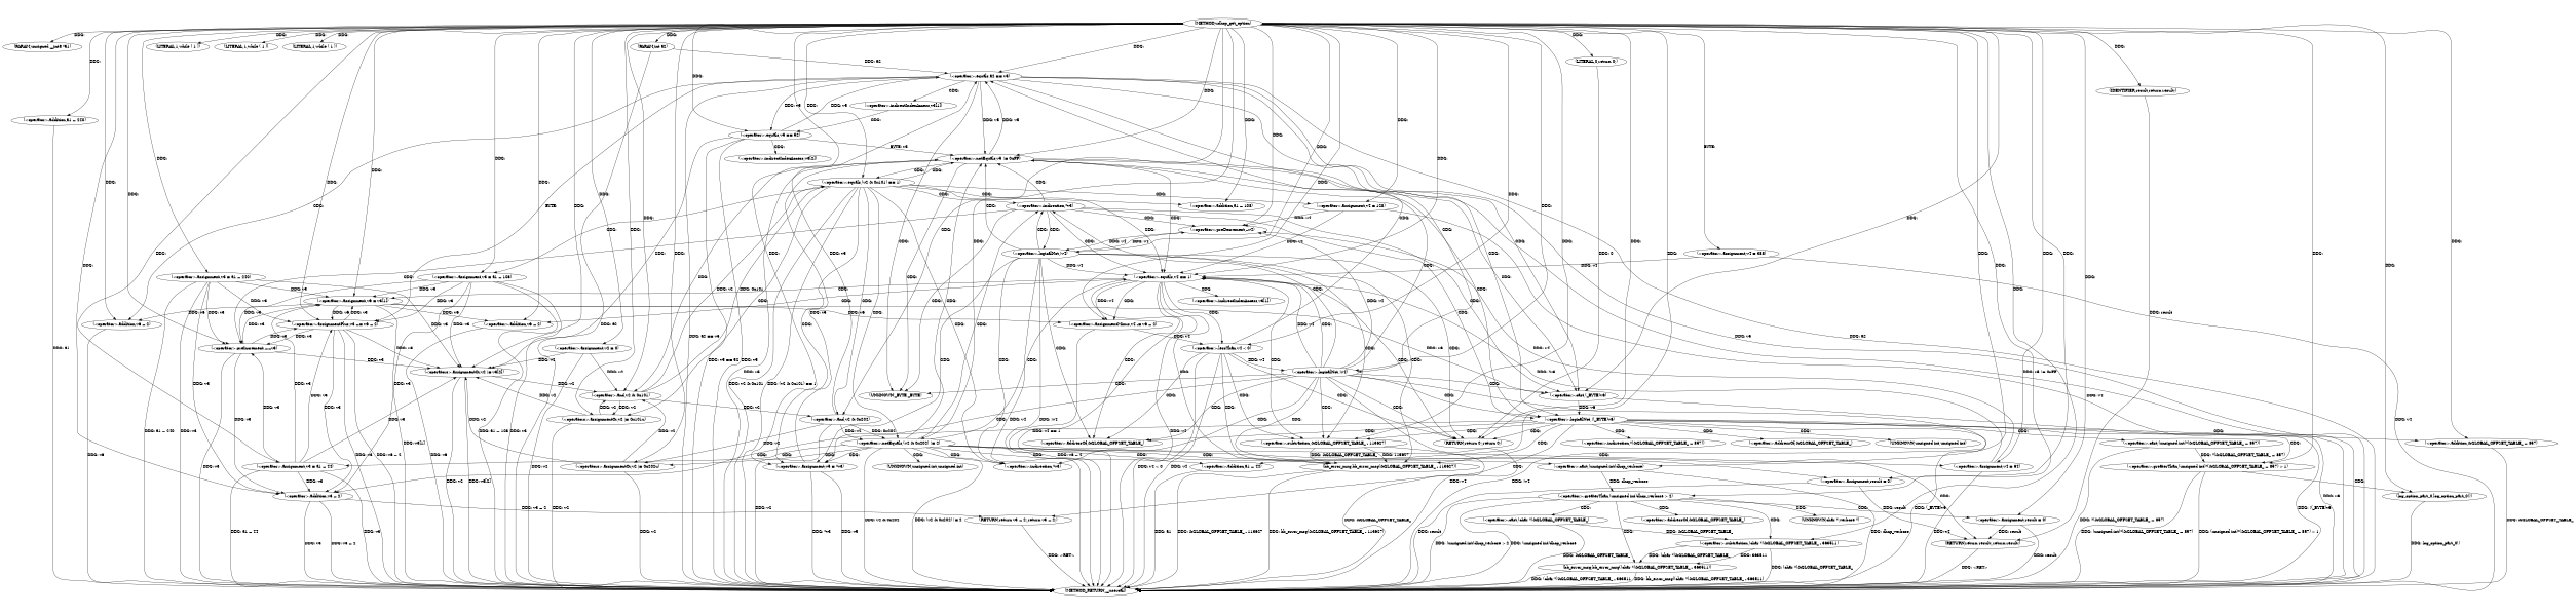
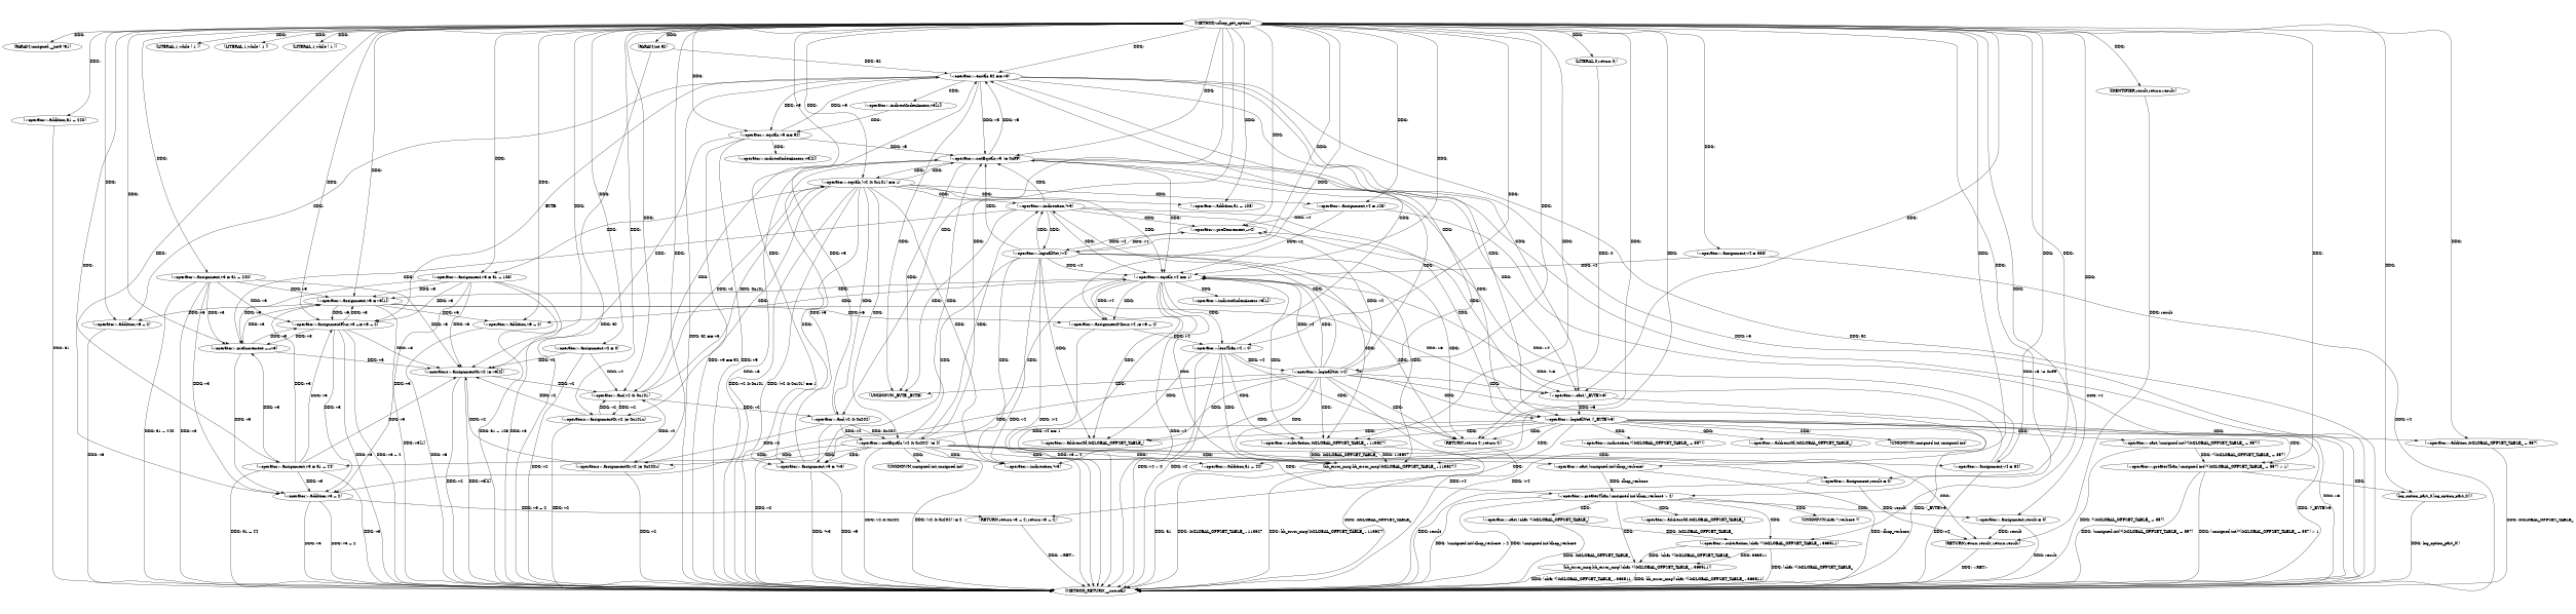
  digraph {
    n1 [label="(METHOD,udhcp_get_option)"]
    n2 [label="(PARAM,unsigned __int8 *a1)"]
    n3 [label="(PARAM,int a2)"]
    n4 [label="(<operator>.assignment,v2 = 0)"]
    n5 [label="(<operator>.assignment,v3 = a1 + 240)"]
    n6 [label="(<operator>.addition,a1 + 240)"]
    n7 [label="(<operator>.assignment,v4 = 388)"]
    n8 [label="(LITERAL,1,while ( 1 ))"]
    n9 [label="(LITERAL,1,while ( 1 ))"]
    n10 [label="(LITERAL,1,while ( 1 ))"]
    n11 [label="(<operator>.assignment,v5 = *v3)"]
    n12 [label="(<operator>.preDecrement,--v4)"]
    n13 [label="(<operator>.preIncrement,++v3)"]
    n14 [label="(<operator>.logicalNot,!v4)"]
    n15 [label="(<operator>.notEquals,v5 != 0xFF)"]
    n16 [label="(<operator>.equals,(v2 & 0x101) == 1)"]
    n17 [label="(<operator>.and,v2 & 0x101)"]
    n18 [label="(<operators>.assignmentOr,v2 |= 0x101u)"]
    n19 [label="(<operator>.assignment,v3 = a1 + 108)"]
    n20 [label="(<operator>.addition,a1 + 108)"]
    n21 [label="(<operator>.assignment,v4 = 128)"]
    n22 [label="(<operator>.notEquals,(v2 & 0x202) != 2)"]
    n23 [label="(<operator>.and,v2 & 0x202)"]
    n24 [label="(<operator>.assignment,result = 0)"]
    n25 [label="(<operator>.greaterThan,(unsigned int)dhcp_verbose > 2)"]
    n26 [label="(<operator>.cast,(unsigned int)dhcp_verbose)"]
    n27 [label="(<operator>.subtraction,(char *)&GLOBAL_OFFSET_TABLE_ - 363511)"]
    n28 [label="(<operator>.assignment,result = 0)"]
    n29 [label="(IDENTIFIER,result,return result;)"]
    n30 [label="(<operators>.assignmentOr,v2 |= 0x202u)"]
    n31 [label="(<operator>.assignment,v3 = a1 + 44)"]
    n32 [label="(<operator>.addition,a1 + 44)"]
    n33 [label="(<operator>.assignment,v4 = 64)"]
    n34 [label="(<operator>.equals,v4 == 1)"]
    n35 [label="(<operator>.assignment,v6 = v3[1])"]
    n36 [label="(<operator>.assignmentMinus,v4 -= v6 + 2)"]
    n37 [label="(<operator>.addition,v6 + 2)"]
    n38 [label="(<operator>.lessThan,v4 < 0)"]
    n39 [label="(<operator>.equals,a2 == v5)"]
    n40 [label="(<operator>.equals,v5 == 52)"]
    n41 [label="(<operators>.assignmentOr,v2 |= v3[2])"]
    n42 [label="(<operator>.assignmentPlus,v3 += v6 + 2)"]
    n43 [label="(<operator>.addition,v6 + 2)"]
    n44 [label="(<operator>.logicalNot,!v4)"]
    n45 [label="(<operator>.cast,(_BYTE)v6)"]
    n46 [label="(<operator>.subtraction,&GLOBAL_OFFSET_TABLE_ - 113627)"]
    n47 [label="(RETURN,return 0;,return 0;)"]
    n48 [label="(LITERAL,0,return 0;)"]
    n49 [label="(<operator>.greaterThan,(unsigned int)*(&GLOBAL_OFFSET_TABLE_ + 857) > 1)"]
    n50 [label="(<operator>.addition,&GLOBAL_OFFSET_TABLE_ + 857)"]
    n51 [label="(log_option_part_0,log_option_part_0())"]
    n52 [label="(<operator>.addition,v3 + 2)"]
    n53 [label="(METHOD_RETURN,__usercall)"]
    n54 [label="(bb_error_msg,bb_error_msg(&GLOBAL_OFFSET_TABLE_ - 113627))"]
    n55 [label="(<operator>.indirection,*v3)"]
    n56 [label="(<operator>.indirection,*v3)"]
    n57 [label="(<operator>.addressOf,&GLOBAL_OFFSET_TABLE_)"]
    n58 [label="(<operator>.logicalNot,!(_BYTE)v6)"]
    n59 [label="(UNKNOWN,_BYTE,_BYTE)"]
    n60 [label="(RETURN,return result;,return result;)"]
    n61 [label="(UNKNOWN,unsigned int,unsigned int)"]
    n62 [label="(bb_error_msg,bb_error_msg((char *)&GLOBAL_OFFSET_TABLE_ - 363511))"]
    n63 [label="(<operator>.cast,(char *)&GLOBAL_OFFSET_TABLE_)"]
    n64 [label="(UNKNOWN,char *,verbose *)"]
    n65 [label="(<operator>.addressOf,&GLOBAL_OFFSET_TABLE_)"]
    n66 [label="(<operator>.indirectIndexAccess,v3[1])"]
    n67 [label="(<operator>.indirectIndexAccess,v3[1])"]
    n68 [label="(<operator>.indirectIndexAccess,v3[2])"]
    n69 [label="(RETURN,return v3 + 2;,return v3 + 2;)"]
    n70 [label="(<operator>.cast,(unsigned int)*(&GLOBAL_OFFSET_TABLE_ + 857))"]
    n71 [label="(UNKNOWN,unsigned int,unsigned int)"]
    n72 [label="(<operator>.indirection,*(&GLOBAL_OFFSET_TABLE_ + 857))"]
    n73 [label="(<operator>.addressOf,&GLOBAL_OFFSET_TABLE_)"]
    n1 -> n2 [label="DDG: "]
    n1 -> n3 [label="DDG: "]
    n1 -> n4 [label="DDG: "]
    n1 -> n5 [label="DDG: "]
    n1 -> n6 [label="DDG: "]
-   n1 -> n7 [label="BYTE: "]
+   n1 -> n7 [label="DDG: "]
    n1 -> n8 [label="DDG: "]
    n1 -> n9 [label="DDG: "]
    n1 -> n10 [label="DDG: "]
    n1 -> n11 [label="DDG: "]
    n1 -> n12 [label="DDG: "]
    n1 -> n13 [label="DDG: "]
    n1 -> n14 [label="DDG: "]
    n1 -> n15 [label="DDG: "]
    n1 -> n16 [label="DDG: "]
    n1 -> n17 [label="DDG: "]
    n1 -> n18 [label="DDG: "]
    n1 -> n19 [label="DDG: "]
    n1 -> n20 [label="DDG: "]
    n1 -> n21 [label="DDG: "]
    n1 -> n22 [label="DDG: "]
    n1 -> n23 [label="CDG: "]
    n1 -> n24 [label="DDG: "]
    n1 -> n25 [label="DDG: "]
    n1 -> n26 [label="DDG: "]
    n1 -> n27 [label="DDG: "]
    n1 -> n28 [label="DDG: "]
    n1 -> n29 [label="DDG: "]
    n1 -> n30 [label="DDG: "]
    n1 -> n31 [label="DDG: "]
    n1 -> n32 [label="DDG: "]
    n1 -> n33 [label="DDG: "]
    n1 -> n34 [label="DDG: "]
    n1 -> n35 [label="DDG: "]
    n1 -> n36 [label="DDG: "]
    n1 -> n37 [label="DDG: "]
    n1 -> n38 [label="DDG: "]
    n1 -> n39 [label="DDG: "]
    n1 -> n40 [label="DDG: "]
    n1 -> n41 [label="DDG: "]
    n1 -> n42 [label="DDG: "]
    n1 -> n43 [label="DDG: "]
    n1 -> n44 [label="DDG: "]
    n1 -> n45 [label="DDG: "]
    n1 -> n46 [label="DDG: "]
    n1 -> n47 [label="DDG: "]
    n1 -> n48 [label="DDG: "]
    n1 -> n49 [label="DDG: "]
    n1 -> n50 [label="DDG: "]
    n1 -> n51 [label="DDG: "]
    n1 -> n52 [label="DDG: "]
    n3 -> n39 [label="DDG: a2"]
    n3 -> n53 [label="DDG: a2"]
    n4 -> n17 [label="DDG: v2"]
    n4 -> n41 [label="DDG: v2"]
    n4 -> n53 [label="DDG: v2"]
    n5 -> n13 [label="DDG: v3"]
    n5 -> n35 [label="DDG: v3"]
    n5 -> n41 [label="DDG: v3"]
    n5 -> n42 [label="DDG: v3"]
    n5 -> n52 [label="DDG: v3"]
    n5 -> n53 [label="DDG: a1 + 240"]
    n5 -> n53 [label="DDG: v3"]
    n6 -> n53 [label="DDG: a1"]
    n7 -> n34 [label="DDG: v4"]
    n7 -> n53 [label="DDG: v4"]
    n11 -> n15 [label="DDG: v5"]
    n11 -> n53 [label="DDG: *v3"]
    n11 -> n53 [label="DDG: v5"]
    n12 -> n14 [label="DDG: v4"]
    n13 -> n35 [label="DDG: v3"]
    n13 -> n41 [label="DDG: v3"]
    n13 -> n42 [label="DDG: v3"]
    n13 -> n52 [label="DDG: v3"]
-   n13 -> n53 [label="DDG: v3"]
    n14 -> n11 [label="CDG: "]
    n14 -> n12 [label="DDG: v4"]
    n14 -> n15 [label="CDG: "]
    n14 -> n34 [label="DDG: v4"]
    n14 -> n46 [label="CDG: "]
    n14 -> n47 [label="CDG: "]
    n14 -> n53 [label="DDG: !v4"]
    n14 -> n53 [label="DDG: v4"]
    n14 -> n54 [label="CDG: "]
    n14 -> n55 [label="CDG: "]
    n14 -> n56 [label="CDG: "]
    n14 -> n57 [label="CDG: "]
    n15 -> n16 [label="CDG: "]
    n15 -> n17 [label="CDG: "]
    n15 -> n34 [label="CDG: "]
    n15 -> n39 [label="DDG: v5"]
    n15 -> n45 [label="CDG: "]
    n15 -> n53 [label="DDG: v5"]
    n15 -> n53 [label="DDG: v5 != 0xFF"]
    n15 -> n58 [label="CDG: "]
    n15 -> n59 [label="CDG: "]
    n16 -> n11 [label="CDG: "]
    n16 -> n15 [label="CDG: "]
    n16 -> n18 [label="CDG: "]
    n16 -> n19 [label="CDG: "]
    n16 -> n20 [label="CDG: "]
    n16 -> n21 [label="CDG: "]
    n16 -> n22 [label="CDG: "]
    n16 -> n23 [label="CDG: "]
    n16 -> n34 [label="CDG: "]
    n16 -> n53 [label="DDG: (v2 & 0x101) == 1"]
    n16 -> n53 [label="DDG: v2 & 0x101"]
    n16 -> n55 [label="CDG: "]
    n16 -> n56 [label="CDG: "]
    n17 -> n16 [label="DDG: v2"]
    n17 -> n16 [label="DDG: 0x101"]
    n17 -> n18 [label="DDG: v2"]
    n17 -> n23 [label="DDG: v2"]
    n18 -> n17 [label="DDG: v2"]
    n18 -> n41 [label="DDG: v2"]
    n18 -> n53 [label="DDG: v2"]
    n19 -> n13 [label="DDG: v3"]
    n19 -> n35 [label="DDG: v3"]
    n19 -> n41 [label="DDG: v3"]
    n19 -> n42 [label="DDG: v3"]
    n19 -> n52 [label="DDG: v3"]
    n19 -> n53 [label="DDG: a1 + 108"]
    n19 -> n53 [label="DDG: v3"]
    n21 -> n12 [label="DDG: v4"]
    n21 -> n34 [label="DDG: v4"]
    n21 -> n53 [label="DDG: v4"]
    n22 -> n11 [label="CDG: "]
    n22 -> n15 [label="CDG: "]
    n22 -> n24 [label="CDG: "]
+   n22 -> n25 [label="CDG: "]
    n22 -> n26 [label="CDG: "]
    n22 -> n30 [label="CDG: "]
    n22 -> n31 [label="CDG: "]
    n22 -> n32 [label="CDG: "]
    n22 -> n33 [label="CDG: "]
    n22 -> n34 [label="CDG: "]
    n22 -> n53 [label="DDG: v2 & 0x202"]
    n22 -> n53 [label="DDG: (v2 & 0x202) != 2"]
    n22 -> n55 [label="CDG: "]
    n22 -> n56 [label="CDG: "]
    n22 -> n60 [label="CDG: "]
    n22 -> n61 [label="CDG: "]
    n23 -> n22 [label="DDG: v2"]
    n23 -> n22 [label="DDG: 0x202"]
    n23 -> n30 [label="DDG: v2"]
    n23 -> n39 [label="DDG: v5"]
    n23 -> n53 [label="DDG: v2"]
    n24 -> n53 [label="DDG: result"]
    n24 -> n60 [label="DDG: result"]
    n25 -> n27 [label="CDG: "]
    n25 -> n28 [label="CDG: "]
    n25 -> n53 [label="DDG: (unsigned int)dhcp_verbose > 2"]
    n25 -> n53 [label="DDG: (unsigned int)dhcp_verbose"]
    n25 -> n62 [label="CDG: "]
    n25 -> n63 [label="CDG: "]
    n25 -> n64 [label="CDG: "]
    n25 -> n65 [label="CDG: "]
    n26 -> n25 [label="DDG: dhcp_verbose"]
    n26 -> n53 [label="DDG: dhcp_verbose"]
    n27 -> n53 [label="DDG: (char *)&GLOBAL_OFFSET_TABLE_"]
    n27 -> n62 [label="DDG: (char *)&GLOBAL_OFFSET_TABLE_"]
    n27 -> n62 [label="DDG: 363511"]
    n28 -> n53 [label="DDG: result"]
    n28 -> n60 [label="DDG: result"]
    n29 -> n60 [label="DDG: result"]
    n30 -> n17 [label="DDG: v2"]
    n30 -> n41 [label="DDG: v2"]
    n30 -> n53 [label="DDG: v2"]
    n31 -> n13 [label="DDG: v3"]
    n31 -> n35 [label="DDG: v3"]
    n31 -> n41 [label="DDG: v3"]
    n31 -> n42 [label="DDG: v3"]
    n31 -> n52 [label="DDG: v3"]
    n31 -> n53 [label="DDG: a1 + 44"]
    n31 -> n53 [label="DDG: v3"]
    n32 -> n53 [label="DDG: a1"]
    n33 -> n12 [label="DDG: v4"]
    n33 -> n34 [label="DDG: *v3"]
    n33 -> n53 [label="DDG: v4"]
    n34 -> n35 [label="CDG: "]
    n34 -> n36 [label="DDG: v4"]
    n34 -> n36 [label="CDG: "]
    n34 -> n37 [label="CDG: "]
    n34 -> n38 [label="CDG: "]
    n34 -> n46 [label="CDG: "]
    n34 -> n47 [label="CDG: "]
    n34 -> n53 [label="DDG: v4"]
    n34 -> n53 [label="DDG: v4 == 1"]
    n34 -> n54 [label="CDG: "]
    n34 -> n57 [label="CDG: "]
    n34 -> n66 [label="CDG: "]
    n35 -> n36 [label="DDG: v6"]
    n35 -> n37 [label="DDG: v6"]
    n35 -> n42 [label="DDG: v6"]
    n35 -> n43 [label="DDG: v6"]
    n35 -> n45 [label="DDG: v6"]
    n35 -> n53 [label="DDG: v3[1]"]
    n36 -> n38 [label="DDG: v4"]
    n36 -> n53 [label="DDG: v6 + 2"]
    n37 -> n53 [label="DDG: v6"]
    n38 -> n39 [label="CDG: "]
    n38 -> n44 [label="DDG: v4"]
    n38 -> n46 [label="CDG: "]
    n38 -> n47 [label="CDG: "]
    n38 -> n53 [label="DDG: v4 < 0"]
    n38 -> n53 [label="DDG: v4"]
    n38 -> n54 [label="CDG: "]
    n38 -> n57 [label="CDG: "]
    n39 -> n15 [label="DDG: v5"]
    n39 -> n40 [label="DDG: v5"]
    n39 -> n42 [label="BYTE: "]
    n39 -> n43 [label="CDG: "]
    n39 -> n44 [label="CDG: "]
    n39 -> n45 [label="CDG: "]
    n39 -> n53 [label="DDG: a2 == v5"]
    n39 -> n53 [label="DDG: v5"]
    n39 -> n53 [label="DDG: a2"]
    n39 -> n58 [label="CDG: "]
    n39 -> n59 [label="CDG: "]
    n39 -> n67 [label="CDG: "]
-   n40 -> n15 [label="BYTE: v5"]
+   n40 -> n15 [label="DDG: v5"]
    n40 -> n39 [label="DDG: v5"]
    n40 -> n41 [label="CDG: "]
    n40 -> n53 [label="DDG: v5"]
    n40 -> n53 [label="DDG: v5 == 52"]
    n40 -> n68 [label="CDG: "]
    n41 -> n17 [label="DDG: v2"]
    n41 -> n53 [label="DDG: v2"]
    n41 -> n53 [label="DDG: v3[2]"]
    n42 -> n13 [label="DDG: v3"]
    n42 -> n35 [label="DDG: v3"]
    n42 -> n41 [label="DDG: v3"]
    n42 -> n52 [label="DDG: v3"]
    n42 -> n53 [label="DDG: v6 + 2"]
    n42 -> n53 [label="DDG: v3"]
    n43 -> n53 [label="DDG: v6"]
    n44 -> n11 [label="CDG: "]
    n44 -> n12 [label="DDG: v4"]
    n44 -> n15 [label="CDG: "]
    n44 -> n34 [label="DDG: v4"]
    n44 -> n34 [label="CDG: "]
    n44 -> n45 [label="CDG: "]
    n44 -> n46 [label="CDG: "]
    n44 -> n47 [label="CDG: "]
    n44 -> n53 [label="DDG: !v4"]
    n44 -> n53 [label="DDG: v4"]
    n44 -> n54 [label="CDG: "]
    n44 -> n55 [label="CDG: "]
    n44 -> n56 [label="CDG: "]
    n44 -> n57 [label="CDG: "]
    n44 -> n58 [label="CDG: "]
    n44 -> n59 [label="CDG: "]
    n45 -> n53 [label="DDG: v6"]
    n45 -> n58 [label="DDG: v6"]
    n46 -> n53 [label="DDG: &GLOBAL_OFFSET_TABLE_"]
    n46 -> n54 [label="DDG: &GLOBAL_OFFSET_TABLE_"]
    n46 -> n54 [label="DDG: 113627"]
    n48 -> n47 [label="DDG: 0"]
    n49 -> n51 [label="CDG: "]
    n49 -> n53 [label="DDG: (unsigned int)*(&GLOBAL_OFFSET_TABLE_ + 857)"]
    n49 -> n53 [label="DDG: (unsigned int)*(&GLOBAL_OFFSET_TABLE_ + 857) > 1"]
    n50 -> n53 [label="DDG: &GLOBAL_OFFSET_TABLE_"]
    n51 -> n53 [label="DDG: log_option_part_0()"]
    n52 -> n53 [label="DDG: v3 + 2"]
    n52 -> n53 [label="DDG: v3"]
    n52 -> n69 [label="DDG: v3 + 2"]
    n54 -> n53 [label="DDG: &GLOBAL_OFFSET_TABLE_ - 113627"]
    n54 -> n53 [label="DDG: bb_error_msg(&GLOBAL_OFFSET_TABLE_ - 113627)"]
    n56 -> n12 [label="CDG: "]
    n56 -> n13 [label="CDG: "]
    n56 -> n14 [label="CDG: "]
    n56 -> n15 [label="CDG: "]
    n56 -> n34 [label="CDG: "]
    n56 -> n45 [label="CDG: "]
    n56 -> n58 [label="CDG: "]
    n56 -> n59 [label="CDG: "]
    n58 -> n46 [label="CDG: "]
    n58 -> n47 [label="CDG: "]
    n58 -> n49 [label="CDG: "]
    n58 -> n50 [label="CDG: "]
    n58 -> n52 [label="CDG: "]
    n58 -> n53 [label="DDG: !(_BYTE)v6"]
    n58 -> n53 [label="DDG: (_BYTE)v6"]
    n58 -> n54 [label="CDG: "]
    n58 -> n57 [label="CDG: "]
    n58 -> n69 [label="CDG: "]
    n58 -> n70 [label="CDG: "]
    n58 -> n71 [label="CDG: "]
    n58 -> n72 [label="CDG: "]
    n58 -> n73 [label="CDG: "]
    n60 -> n53 [label="DDG: <RET>"]
    n62 -> n53 [label="DDG: (char *)&GLOBAL_OFFSET_TABLE_ - 363511"]
    n62 -> n53 [label="DDG: bb_error_msg((char *)&GLOBAL_OFFSET_TABLE_ - 363511)"]
    n63 -> n27 [label="DDG: &GLOBAL_OFFSET_TABLE_"]
    n63 -> n53 [label="DDG: &GLOBAL_OFFSET_TABLE_"]
    n67 -> n40 [label="CDG: "]
    n69 -> n53 [label="DDG: <RET>"]
    n70 -> n49 [label="DDG: *(&GLOBAL_OFFSET_TABLE_ + 857)"]
    n70 -> n53 [label="DDG: *(&GLOBAL_OFFSET_TABLE_ + 857)"]
  }
